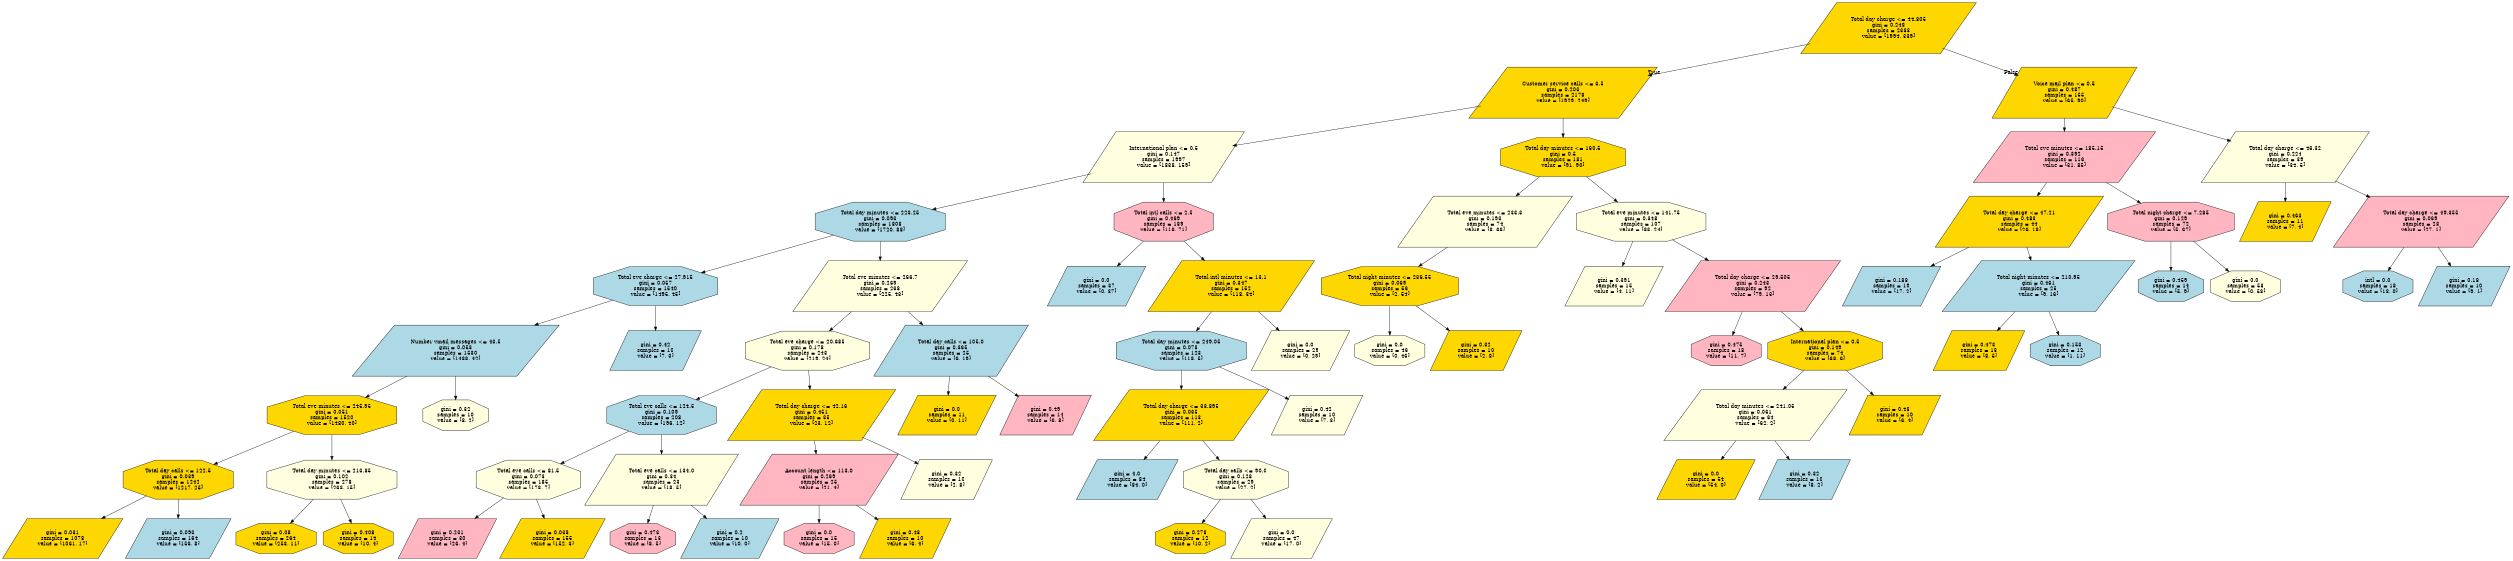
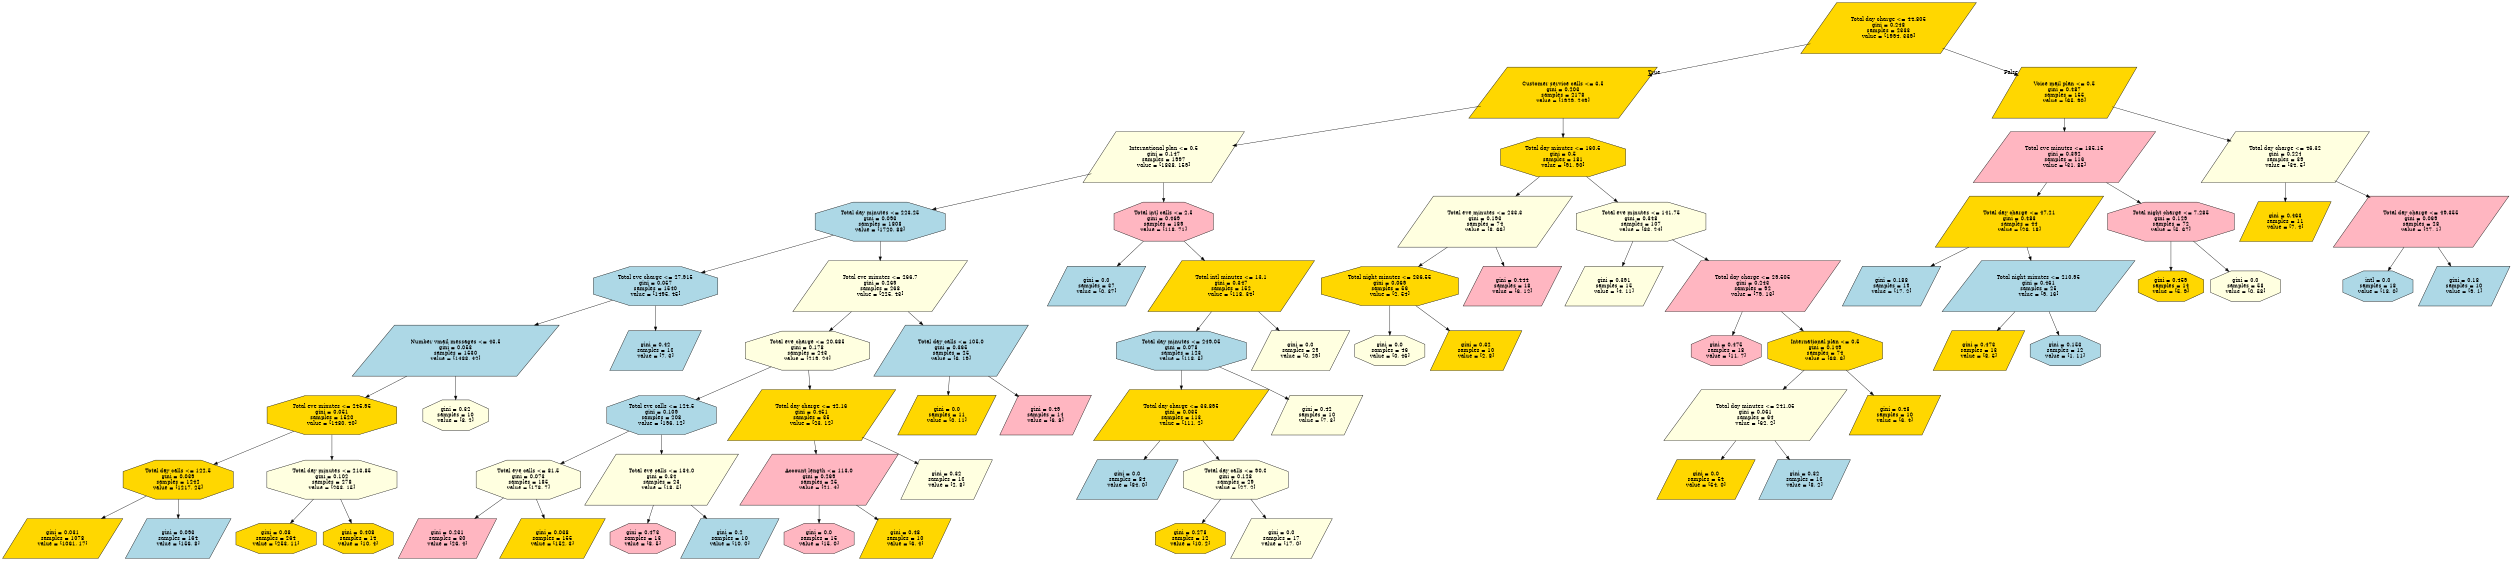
  digraph {
    node [color=black fillcolor=gold shape=parallelogram style=filled]
    n1 [label="Total day charge <= 44.805\ngini = 0.248\nsamples = 2333\nvalue = [1994, 339]"]
    n2 [label="Customer service calls <= 3.5\ngini = 0.203\nsamples = 2178\nvalue = [1929, 249]"]
    n3 [label="Voice mail plan <= 0.5\ngini = 0.487\nsamples = 155\nvalue = [65, 90]"]
    n4 [fillcolor=lightyellow label="International plan <= 0.5\ngini = 0.147\nsamples = 1997\nvalue = [1838, 159]"]
    n5 [label="Total day minutes <= 160.5\ngini = 0.5\nsamples = 181\nvalue = [91, 90]" shape=octagon]
    n6 [fillcolor=lightpink label="Total eve minutes <= 185.15\ngini = 0.392\nsamples = 116\nvalue = [31, 85]"]
    n7 [fillcolor=lightyellow label="Total day charge <= 46.32\ngini = 0.224\nsamples = 39\nvalue = [34, 5]"]
    n8 [fillcolor=lightblue label="Total day minutes <= 223.25\ngini = 0.093\nsamples = 1808\nvalue = [1720, 88]" shape=octagon]
    n9 [fillcolor=lightpink label="Total intl calls <= 2.5\ngini = 0.469\nsamples = 189\nvalue = [118, 71]" shape=octagon]
    n10 [fillcolor=lightyellow label="Total eve minutes <= 233.3\ngini = 0.193\nsamples = 74\nvalue = [8, 66]"]
    n11 [fillcolor=lightyellow label="Total eve minutes <= 141.75\ngini = 0.348\nsamples = 107\nvalue = [83, 24]" shape=octagon]
    n12 [fillcolor=lightblue label="Total eve charge <= 27.915\ngini = 0.057\nsamples = 1540\nvalue = [1495, 45]" shape=octagon]
    n13 [fillcolor=lightyellow label="Total eve minutes <= 266.7\ngini = 0.269\nsamples = 268\nvalue = [225, 43]"]
    n14 [fillcolor=lightblue label="gini = 0.0\nsamples = 37\nvalue = [0, 37]"]
    n15 [label="Total intl minutes <= 13.1\ngini = 0.347\nsamples = 152\nvalue = [118, 34]"]
    n16 [fillcolor=lightblue label="Number vmail messages <= 43.5\ngini = 0.053\nsamples = 1530\nvalue = [1488, 42]"]
    n17 [fillcolor=lightblue label="gini = 0.42\nsamples = 10\nvalue = [7, 3]"]
    n18 [fillcolor=lightyellow label="Total eve charge <= 20.685\ngini = 0.178\nsamples = 243\nvalue = [219, 24]" shape=octagon]
    n19 [fillcolor=lightblue label="Total day calls <= 105.0\ngini = 0.365\nsamples = 25\nvalue = [6, 19]"]
    n20 [label="Total eve minutes <= 245.95\ngini = 0.051\nsamples = 1520\nvalue = [1480, 40]" shape=octagon]
    n21 [fillcolor=lightyellow label="gini = 0.32\nsamples = 10\nvalue = [8, 2]" shape=octagon]
    n22 [label="Total day calls <= 122.5\ngini = 0.039\nsamples = 1242\nvalue = [1217, 25]" shape=octagon]
    n23 [fillcolor=lightyellow label="Total day minutes <= 213.85\ngini = 0.102\nsamples = 278\nvalue = [263, 15]" shape=octagon]
    n24 [label="gini = 0.031\nsamples = 1078\nvalue = [1061, 17]"]
    n25 [fillcolor=lightblue label="gini = 0.093\nsamples = 164\nvalue = [156, 8]"]
    n26 [label="gini = 0.08\nsamples = 264\nvalue = [253, 11]" shape=octagon]
    n27 [label="gini = 0.408\nsamples = 14\nvalue = [10, 4]" shape=octagon]
    n28 [fillcolor=lightblue label="Total eve calls <= 124.5\ngini = 0.109\nsamples = 208\nvalue = [196, 12]" shape=octagon]
    n29 [label="Total day charge <= 42.16\ngini = 0.451\nsamples = 35\nvalue = [23, 12]"]
    n30 [label="gini = 0.0\nsamples = 11\nvalue = [0, 11]"]
    n31 [fillcolor=lightpink label="gini = 0.49\nsamples = 14\nvalue = [6, 8]"]
    n32 [fillcolor=lightyellow label="Total eve calls <= 81.5\ngini = 0.073\nsamples = 185\nvalue = [178, 7]" shape=octagon]
    n33 [fillcolor=lightyellow label="Total eve calls <= 134.0\ngini = 0.34\nsamples = 23\nvalue = [18, 5]"]
    n34 [fillcolor=lightpink label="Account length <= 113.0\ngini = 0.269\nsamples = 25\nvalue = [21, 4]"]
    n35 [fillcolor=lightyellow label="gini = 0.32\nsamples = 10\nvalue = [2, 8]"]
    n36 [fillcolor=lightpink label="gini = 0.231\nsamples = 30\nvalue = [26, 4]"]
    n37 [label="gini = 0.038\nsamples = 155\nvalue = [152, 3]"]
    n38 [fillcolor=lightpink label="gini = 0.473\nsamples = 13\nvalue = [8, 5]" shape=octagon]
    n39 [fillcolor=lightblue label="gini = 0.2\nsamples = 10\nvalue = [10, 0]"]
    n40 [fillcolor=lightpink label="gini = 0.0\nsamples = 15\nvalue = [15, 0]" shape=octagon]
    n41 [label="gini = 0.48\nsamples = 10\nvalue = [6, 4]"]
    n42 [fillcolor=lightblue label="Total day minutes <= 249.05\ngini = 0.078\nsamples = 123\nvalue = [118, 5]" shape=octagon]
    n43 [fillcolor=lightyellow label="gini = 0.0\nsamples = 29\nvalue = [0, 29]"]
    n44 [label="Total day charge <= 33.895\ngini = 0.035\nsamples = 113\nvalue = [111, 2]"]
    n45 [fillcolor=lightyellow label="gini = 0.42\nsamples = 10\nvalue = [7, 3]"]
-   n46 [fillcolor=lightblue label="gini = 4.0\nsamples = 84\nvalue = [84, 0]"]
+   n46 [fillcolor=lightblue label="gini = 0.0\nsamples = 84\nvalue = [84, 0]"]
    n47 [fillcolor=lightyellow label="Total day calls <= 90.0\ngini = 0.128\nsamples = 29\nvalue = [27, 2]" shape=octagon]
    n48 [label="gini = 0.278\nsamples = 12\nvalue = [10, 2]" shape=octagon]
-   n49 [fillcolor=lightyellow label="gini = 0.0\nsamples = 47\nvalue = [17, 0]"]
+   n49 [fillcolor=lightyellow label="gini = 0.0\nsamples = 17\nvalue = [17, 0]"]
    n50 [label="Total night minutes <= 236.55\ngini = 0.069\nsamples = 56\nvalue = [2, 54]" shape=octagon]
+   n51 [fillcolor=lightpink label="gini = 0.444\nsamples = 18\nvalue = [6, 12]"]
    n52 [fillcolor=lightyellow label="gini = 0.391\nsamples = 15\nvalue = [4, 11]"]
    n53 [fillcolor=lightpink label="Total day charge <= 29.505\ngini = 0.243\nsamples = 92\nvalue = [79, 13]"]
    n54 [fillcolor=lightyellow label="gini = 0.0\nsamples = 46\nvalue = [0, 46]" shape=octagon]
    n55 [label="gini = 0.32\nsamples = 10\nvalue = [2, 8]"]
    n56 [fillcolor=lightpink label="gini = 0.475\nsamples = 18\nvalue = [11, 7]" shape=octagon]
    n57 [label="International plan <= 0.5\ngini = 0.149\nsamples = 74\nvalue = [68, 6]" shape=octagon]
    n58 [fillcolor=lightyellow label="Total day minutes <= 241.05\ngini = 0.061\nsamples = 64\nvalue = [62, 2]"]
    n59 [label="gini = 0.48\nsamples = 10\nvalue = [6, 4]"]
    n60 [label="gini = 0.0\nsamples = 54\nvalue = [54, 0]"]
    n61 [fillcolor=lightblue label="gini = 0.32\nsamples = 10\nvalue = [8, 2]"]
    n62 [label="Total day charge <= 47.21\ngini = 0.483\nsamples = 44\nvalue = [26, 18]"]
    n63 [fillcolor=lightpink label="Total night charge <= 7.285\ngini = 0.129\nsamples = 72\nvalue = [5, 67]" shape=octagon]
    n64 [label="gini = 0.463\nsamples = 11\nvalue = [7, 4]"]
    n65 [fillcolor=lightpink label="Total day charge <= 49.355\ngini = 0.069\nsamples = 28\nvalue = [27, 1]"]
    n66 [fillcolor=lightblue label="gini = 0.188\nsamples = 19\nvalue = [17, 2]"]
    n67 [fillcolor=lightblue label="Total night minutes <= 210.95\ngini = 0.461\nsamples = 25\nvalue = [9, 16]"]
-   n68 [fillcolor=lightblue label="gini = 0.459\nsamples = 14\nvalue = [5, 9]" shape=octagon]
+   n68 [label="gini = 0.459\nsamples = 14\nvalue = [5, 9]" shape=octagon]
    n69 [fillcolor=lightyellow label="gini = 0.0\nsamples = 58\nvalue = [0, 58]" shape=octagon]
    n70 [label="gini = 0.473\nsamples = 13\nvalue = [8, 5]"]
    n71 [fillcolor=lightblue label="gini = 0.153\nsamples = 12\nvalue = [1, 11]" shape=octagon]
    n72 [fillcolor=lightblue label="intl = 0.0\nsamples = 18\nvalue = [18, 0]" shape=octagon]
    n73 [fillcolor=lightblue label="gini = 0.18\nsamples = 10\nvalue = [9, 1]"]
    n1 -> n2 [headlabel=True labelangle=45 labeldistance=2.5]
    n1 -> n3 [headlabel=False labelangle=-45 labeldistance=2.5]
    n2 -> n4
    n2 -> n5
    n3 -> n6
    n3 -> n7
    n4 -> n8
    n4 -> n9
    n5 -> n10
    n5 -> n11
    n6 -> n62
    n6 -> n63
    n7 -> n64
    n7 -> n65
    n8 -> n12
    n8 -> n13
    n9 -> n14
    n9 -> n15
    n10 -> n50
+   n10 -> n51
    n11 -> n52
    n11 -> n53
    n12 -> n16
    n12 -> n17
    n13 -> n18
    n13 -> n19
    n15 -> n42
    n15 -> n43
    n16 -> n20
    n16 -> n21
    n18 -> n28
    n18 -> n29
    n19 -> n30
    n19 -> n31
    n20 -> n22
    n20 -> n23
    n22 -> n24
    n22 -> n25
    n23 -> n26
    n23 -> n27
    n28 -> n32
    n28 -> n33
    n29 -> n34
    n29 -> n35
    n32 -> n36
    n32 -> n37
    n33 -> n38
    n33 -> n39
    n34 -> n40
    n34 -> n41
    n42 -> n44
    n42 -> n45
    n44 -> n46
    n44 -> n47
    n47 -> n48
    n47 -> n49
    n50 -> n54
    n50 -> n55
    n53 -> n56
    n53 -> n57
    n57 -> n58
    n57 -> n59
    n58 -> n60
    n58 -> n61
    n62 -> n66
    n62 -> n67
    n63 -> n68
    n63 -> n69
    n65 -> n72
    n65 -> n73
    n67 -> n70
    n67 -> n71
  }
